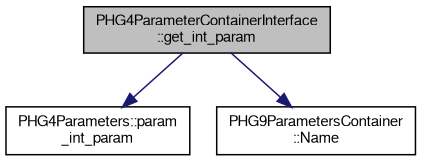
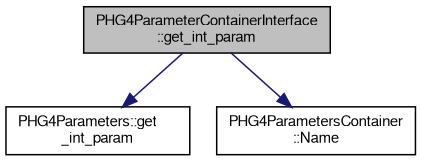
  digraph {
    rankdir=TB
    node [color=black fontname=FreeSans fontsize=10 shape=record]
    edge [color=midnightblue fontname=FreeSans fontsize=10 labelfontname=FreeSans labelfontsize=10 style=solid]
    n1 [fillcolor=grey75 fontcolor=black height=0.2 label="PHG4ParameterContainerInterface\l::get_int_param" style=filled width=0.4]
-   n2 [height=0.2 label="PHG4Parameters::param\l_int_param" width=0.4]
-   n3 [height=0.2 label="PHG9ParametersContainer\l::Name" width=0.4]
+   n2 [height=0.2 label="PHG4Parameters::get\l_int_param" width=0.4]
+   n3 [height=0.2 label="PHG4ParametersContainer\l::Name" width=0.4]
    n1 -> n2
    n1 -> n3
  }
